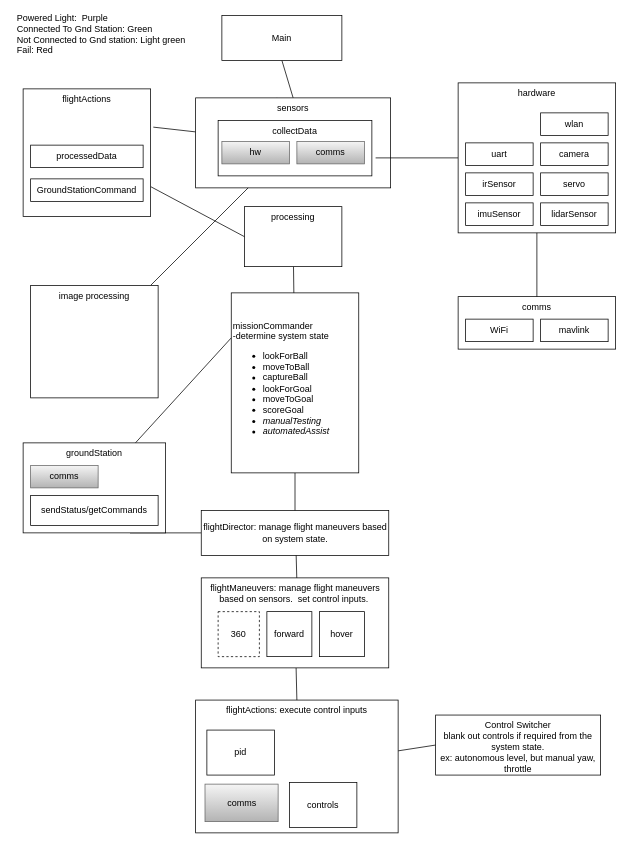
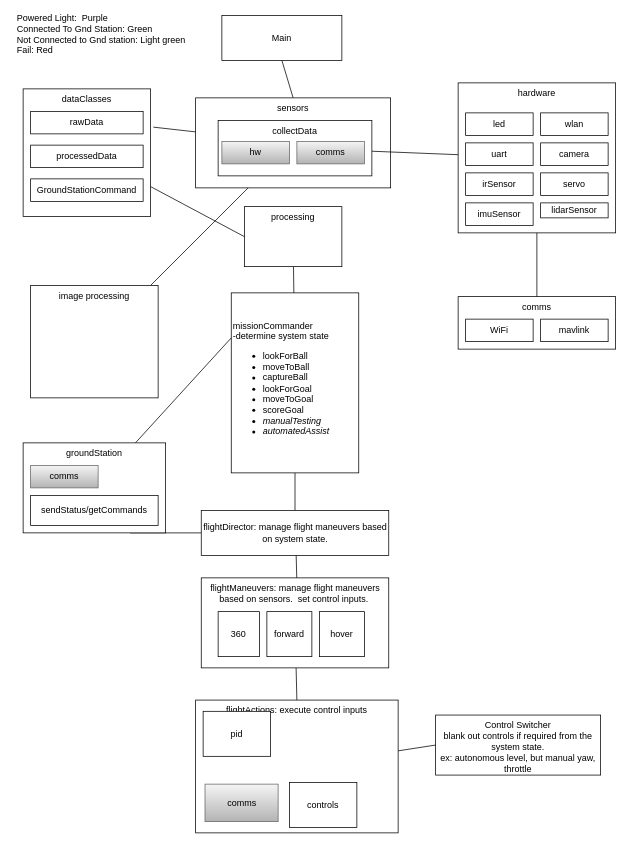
  <mxCell id="0" />
  <mxCell id="1" parent="0" />
  <mxCell id="2" value="" style="edgeStyle=none;html=1;endArrow=none;endFill=0;exitX=0.5;exitY=1;exitDx=0;exitDy=0;entryX=0.5;entryY=0;entryDx=0;entryDy=0;" parent="1" source="3" target="21" edge="1"><mxGeometry relative="1" as="geometry"><mxPoint x="359.31" y="190" as="sourcePoint" /></mxGeometry></mxCell>
  <mxCell id="3" value="Main" style="rounded=0;whiteSpace=wrap;html=1;" parent="1" vertex="1"><mxGeometry x="295" y="20" width="160" height="60" as="geometry" /></mxCell>
  <mxCell id="4" value="" style="edgeStyle=none;html=1;endArrow=none;endFill=0;exitX=0.5;exitY=1;exitDx=0;exitDy=0;" parent="1" source="5" edge="1"><mxGeometry relative="1" as="geometry"><mxPoint x="408" y="632.93" as="sourcePoint" /><mxPoint x="392.5" y="682.93" as="targetPoint" /></mxGeometry></mxCell>
  <mxCell id="5" value="missionCommander&lt;br&gt;-determine system state&lt;br&gt;&lt;ul&gt;&lt;li&gt;lookForBall&lt;/li&gt;&lt;li&gt;moveToBall&lt;/li&gt;&lt;li&gt;captureBall&lt;/li&gt;&lt;li&gt;lookForGoal&lt;/li&gt;&lt;li&gt;moveToGoal&lt;/li&gt;&lt;li&gt;scoreGoal&lt;/li&gt;&lt;li&gt;&lt;i&gt;manualTesting&lt;/i&gt;&lt;/li&gt;&lt;li&gt;&lt;i&gt;automatedAssist&lt;/i&gt;&lt;/li&gt;&lt;/ul&gt;" style="rounded=0;whiteSpace=wrap;html=1;align=left;" parent="1" vertex="1"><mxGeometry x="307.5" y="390" width="170" height="240" as="geometry" /></mxCell>
  <mxCell id="6" style="edgeStyle=none;html=1;entryX=0.5;entryY=0;entryDx=0;entryDy=0;endArrow=none;endFill=0;" parent="1" edge="1"><mxGeometry relative="1" as="geometry"><mxPoint x="393.315" y="712.93" as="sourcePoint" /><mxPoint x="395" y="775" as="targetPoint" /></mxGeometry></mxCell>
  <mxCell id="7" style="edgeStyle=none;html=1;entryX=0.75;entryY=1;entryDx=0;entryDy=0;fontColor=#000000;endArrow=none;endFill=0;exitX=0;exitY=0.5;exitDx=0;exitDy=0;" parent="1" source="8" target="10" edge="1"><mxGeometry relative="1" as="geometry" /></mxCell>
  <mxCell id="8" value="flightDirector: manage flight maneuvers based on system state." style="rounded=0;whiteSpace=wrap;html=1;" parent="1" vertex="1"><mxGeometry x="267.5" y="680" width="250" height="60" as="geometry" /></mxCell>
  <mxCell id="9" style="edgeStyle=none;html=1;entryX=0;entryY=0.25;entryDx=0;entryDy=0;fontColor=#000000;endArrow=none;endFill=0;" parent="1" source="10" target="5" edge="1"><mxGeometry relative="1" as="geometry" /></mxCell>
  <mxCell id="10" value="groundStation" style="rounded=0;whiteSpace=wrap;html=1;verticalAlign=top;" parent="1" vertex="1"><mxGeometry x="30" y="590" width="190" height="120" as="geometry" /></mxCell>
  <mxCell id="11" style="edgeStyle=none;html=1;entryX=0;entryY=0.5;entryDx=0;entryDy=0;fontColor=#000000;endArrow=none;endFill=0;" parent="1" source="12" target="49" edge="1"><mxGeometry relative="1" as="geometry" /></mxCell>
  <mxCell id="12" value="flightActions: execute control inputs" style="rounded=0;whiteSpace=wrap;html=1;verticalAlign=top;" parent="1" vertex="1"><mxGeometry x="260" y="932.93" width="270" height="177.07" as="geometry" /></mxCell>
  <mxCell id="13" value="" style="edgeStyle=none;html=1;endArrow=none;endFill=0;entryX=0.5;entryY=0;entryDx=0;entryDy=0;" parent="1" source="14" target="12" edge="1"><mxGeometry relative="1" as="geometry"><mxPoint x="395" y="895" as="sourcePoint" /></mxGeometry></mxCell>
  <mxCell id="14" value="flightManeuvers: manage flight maneuvers based on sensors.&amp;nbsp; set control inputs.&amp;nbsp;" style="rounded=0;whiteSpace=wrap;html=1;verticalAlign=top;" parent="1" vertex="1"><mxGeometry x="267.5" y="770" width="250" height="120" as="geometry" /></mxCell>
  <mxCell id="15" value="controls" style="rounded=0;whiteSpace=wrap;html=1;" parent="1" vertex="1"><mxGeometry x="385" y="1042.93" width="90" height="60" as="geometry" /></mxCell>
- <mxCell id="16" value="pid" style="rounded=0;whiteSpace=wrap;html=1;" parent="1" vertex="1"><mxGeometry x="275" y="972.93" width="90" height="60" as="geometry" /></mxCell>
- <mxCell id="17" value="360" style="rounded=0;whiteSpace=wrap;html=1;dashed=1;" parent="1" vertex="1"><mxGeometry x="290" y="815" width="55" height="60" as="geometry" /></mxCell>
+ <mxCell id="16" value="pid" style="rounded=0;whiteSpace=wrap;html=1;" parent="1" vertex="1"><mxGeometry x="270" y="947.93" width="90" height="60" as="geometry" /></mxCell>
+ <mxCell id="17" value="360" style="rounded=0;whiteSpace=wrap;html=1;" parent="1" vertex="1"><mxGeometry x="290" y="815" width="55" height="60" as="geometry" /></mxCell>
  <mxCell id="18" value="forward" style="rounded=0;whiteSpace=wrap;html=1;" parent="1" vertex="1"><mxGeometry x="355" y="815" width="60" height="60" as="geometry" /></mxCell>
  <mxCell id="19" style="edgeStyle=none;html=1;fontColor=#000000;endArrow=none;endFill=0;" parent="1" source="21" target="35" edge="1"><mxGeometry relative="1" as="geometry" /></mxCell>
  <mxCell id="20" style="edgeStyle=none;html=1;entryX=1.021;entryY=0.3;entryDx=0;entryDy=0;entryPerimeter=0;fontColor=#000000;endArrow=none;endFill=0;" parent="1" source="21" target="45" edge="1"><mxGeometry relative="1" as="geometry" /></mxCell>
  <mxCell id="21" value="sensors" style="rounded=0;whiteSpace=wrap;html=1;verticalAlign=top;" parent="1" vertex="1"><mxGeometry x="260" y="130" width="260" height="120" as="geometry" /></mxCell>
- <mxCell id="22" style="edgeStyle=none;html=1;entryX=0.923;entryY=0.667;entryDx=0;entryDy=0;entryPerimeter=0;endArrow=none;endFill=0;" parent="1" source="23" target="21" edge="1"><mxGeometry relative="1" as="geometry" /></mxCell>
+ <mxCell id="22" style="edgeStyle=none;html=1;endArrow=none;endFill=0;" parent="1" source="23" target="35" edge="1"><mxGeometry relative="1" as="geometry" /></mxCell>
  <mxCell id="23" value="hardware" style="rounded=0;whiteSpace=wrap;html=1;verticalAlign=top;" parent="1" vertex="1"><mxGeometry x="610" y="110" width="210" height="200" as="geometry" /></mxCell>
+ <mxCell id="24" value="led" style="rounded=0;whiteSpace=wrap;html=1;" parent="1" vertex="1"><mxGeometry x="620" y="150" width="90" height="30" as="geometry" /></mxCell>
  <mxCell id="25" value="wlan" style="rounded=0;whiteSpace=wrap;html=1;" parent="1" vertex="1"><mxGeometry x="720" y="150" width="90" height="30" as="geometry" /></mxCell>
  <mxCell id="26" value="uart" style="rounded=0;whiteSpace=wrap;html=1;" parent="1" vertex="1"><mxGeometry x="620" y="190" width="90" height="30" as="geometry" /></mxCell>
  <mxCell id="27" value="camera" style="rounded=0;whiteSpace=wrap;html=1;" parent="1" vertex="1"><mxGeometry x="720" y="190" width="90" height="30" as="geometry" /></mxCell>
  <mxCell id="28" value="irSensor" style="rounded=0;whiteSpace=wrap;html=1;" parent="1" vertex="1"><mxGeometry x="620" y="230" width="90" height="30" as="geometry" /></mxCell>
  <mxCell id="29" value="servo" style="rounded=0;whiteSpace=wrap;html=1;" parent="1" vertex="1"><mxGeometry x="720" y="230" width="90" height="30" as="geometry" /></mxCell>
  <mxCell id="30" value="imuSensor" style="rounded=0;whiteSpace=wrap;html=1;" parent="1" vertex="1"><mxGeometry x="620" y="270" width="90" height="30" as="geometry" /></mxCell>
  <mxCell id="31" value="hover" style="rounded=0;whiteSpace=wrap;html=1;" parent="1" vertex="1"><mxGeometry x="425" y="815" width="60" height="60" as="geometry" /></mxCell>
  <mxCell id="32" value="comms&lt;br&gt;" style="rounded=0;whiteSpace=wrap;html=1;verticalAlign=top;" parent="1" vertex="1"><mxGeometry x="610" y="395" width="210" height="70" as="geometry" /></mxCell>
  <mxCell id="33" value="WiFi&lt;span style=&quot;color: rgba(0 , 0 , 0 , 0) ; font-family: monospace ; font-size: 0px&quot;&gt;%3CmxGraphModel%3E%3Croot%3E%3CmxCell%20id%3D%220%22%2F%3E%3CmxCell%20id%3D%221%22%20parent%3D%220%22%2F%3E%3CmxCell%20id%3D%222%22%20value%3D%22servo%22%20style%3D%22rounded%3D0%3BwhiteSpace%3Dwrap%3Bhtml%3D1%3B%22%20vertex%3D%221%22%20parent%3D%221%22%3E%3CmxGeometry%20x%3D%22660%22%20y%3D%22290%22%20width%3D%2290%22%20height%3D%2230%22%20as%3D%22geometry%22%2F%3E%3C%2FmxCell%3E%3C%2Froot%3E%3C%2FmxGraphModel%3E&lt;/span&gt;" style="rounded=0;whiteSpace=wrap;html=1;" parent="1" vertex="1"><mxGeometry x="620" y="425" width="90" height="30" as="geometry" /></mxCell>
  <mxCell id="34" value="mavlink" style="rounded=0;whiteSpace=wrap;html=1;" parent="1" vertex="1"><mxGeometry x="720" y="425" width="90" height="30" as="geometry" /></mxCell>
  <mxCell id="35" value="collectData" style="rounded=0;whiteSpace=wrap;html=1;verticalAlign=top;" parent="1" vertex="1"><mxGeometry x="290" y="160" width="205" height="74" as="geometry" /></mxCell>
  <mxCell id="36" style="edgeStyle=none;html=1;entryX=0.5;entryY=0;entryDx=0;entryDy=0;endArrow=none;endFill=0;exitX=0.5;exitY=1;exitDx=0;exitDy=0;" parent="1" source="23" target="32" edge="1"><mxGeometry relative="1" as="geometry"><mxPoint x="620" y="192.282" as="sourcePoint" /><mxPoint x="459.98" y="150.04" as="targetPoint" /></mxGeometry></mxCell>
  <mxCell id="37" value="sendStatus/getCommands" style="rounded=0;whiteSpace=wrap;html=1;" parent="1" vertex="1"><mxGeometry x="40" y="660" width="170" height="40" as="geometry" /></mxCell>
  <mxCell id="38" value="comms" style="rounded=0;whiteSpace=wrap;html=1;fillColor=#f5f5f5;strokeColor=#666666;gradientColor=#b3b3b3;fontColor=#000000;" parent="1" vertex="1"><mxGeometry x="40" y="620" width="90" height="30" as="geometry" /></mxCell>
  <mxCell id="39" value="hw" style="rounded=0;whiteSpace=wrap;html=1;fillColor=#f5f5f5;strokeColor=#666666;gradientColor=#b3b3b3;fontColor=#000000;" parent="1" vertex="1"><mxGeometry x="295" y="188" width="90" height="30" as="geometry" /></mxCell>
  <mxCell id="40" value="comms" style="rounded=0;whiteSpace=wrap;html=1;fillColor=#f5f5f5;strokeColor=#666666;gradientColor=#b3b3b3;fontColor=#000000;" parent="1" vertex="1"><mxGeometry x="395" y="188" width="90" height="30" as="geometry" /></mxCell>
  <mxCell id="41" value="comms" style="rounded=0;whiteSpace=wrap;html=1;fillColor=#f5f5f5;strokeColor=#666666;gradientColor=#b3b3b3;fontColor=#000000;" parent="1" vertex="1"><mxGeometry x="272.5" y="1045" width="97.5" height="50" as="geometry" /></mxCell>
  <mxCell id="42" value="" style="edgeStyle=none;html=1;fontColor=#000000;endArrow=none;endFill=0;" parent="1" source="43" target="5" edge="1"><mxGeometry relative="1" as="geometry" /></mxCell>
  <mxCell id="43" value="processing" style="rounded=0;whiteSpace=wrap;html=1;verticalAlign=top;" parent="1" vertex="1"><mxGeometry x="325" y="275" width="130" height="80" as="geometry" /></mxCell>
  <mxCell id="44" style="edgeStyle=none;html=1;entryX=0;entryY=0.5;entryDx=0;entryDy=0;fontColor=#000000;endArrow=none;endFill=0;" parent="1" source="45" target="43" edge="1"><mxGeometry relative="1" as="geometry" /></mxCell>
- <mxCell id="45" value="flightActions" style="rounded=0;whiteSpace=wrap;html=1;verticalAlign=top;" parent="1" vertex="1"><mxGeometry x="30" y="118" width="170" height="170" as="geometry" /></mxCell>
+ <mxCell id="45" value="dataClasses" style="rounded=0;whiteSpace=wrap;html=1;verticalAlign=top;" parent="1" vertex="1"><mxGeometry x="30" y="118" width="170" height="170" as="geometry" /></mxCell>
+ <mxCell id="46" value="rawData" style="rounded=0;whiteSpace=wrap;html=1;" parent="1" vertex="1"><mxGeometry x="40" y="148" width="150" height="30" as="geometry" /></mxCell>
  <mxCell id="47" value="processedData" style="rounded=0;whiteSpace=wrap;html=1;" parent="1" vertex="1"><mxGeometry x="40" y="193" width="150" height="30" as="geometry" /></mxCell>
  <mxCell id="48" value="GroundStationCommand" style="rounded=0;whiteSpace=wrap;html=1;" parent="1" vertex="1"><mxGeometry x="40" y="238" width="150" height="30" as="geometry" /></mxCell>
  <mxCell id="49" value="Control Switcher&lt;br&gt;blank out controls if required from the system state.&lt;br&gt;ex: autonomous level, but manual yaw, throttle" style="rounded=0;whiteSpace=wrap;html=1;verticalAlign=top;" parent="1" vertex="1"><mxGeometry x="580" y="952.9" width="220" height="80.03" as="geometry" /></mxCell>
  <mxCell id="50" style="edgeStyle=none;html=1;fontColor=#000000;endArrow=none;endFill=0;" parent="1" source="51" target="21" edge="1"><mxGeometry relative="1" as="geometry" /></mxCell>
  <mxCell id="51" value="image processing" style="rounded=0;whiteSpace=wrap;html=1;verticalAlign=top;" parent="1" vertex="1"><mxGeometry x="40" y="380" width="170" height="150" as="geometry" /></mxCell>
- <mxCell id="52" value="lidarSensor" style="rounded=0;whiteSpace=wrap;html=1;" vertex="1" parent="1"><mxGeometry x="720" y="270" width="90" height="30" as="geometry" /></mxCell>
+ <mxCell id="52" value="lidarSensor" style="rounded=0;whiteSpace=wrap;html=1;" vertex="1" parent="1"><mxGeometry x="720" y="270" width="90" height="20" as="geometry" /></mxCell>
  <mxCell id="53" value="Powered Light:&amp;nbsp; Purple&lt;br&gt;Connected To Gnd Station: Green&lt;br&gt;Not Connected to Gnd station: Light green&lt;br&gt;Fail: Red" style="text;html=1;strokeColor=none;fillColor=none;align=left;verticalAlign=middle;whiteSpace=wrap;rounded=0;" vertex="1" parent="1"><mxGeometry x="20" y="30" width="240" height="30" as="geometry" /></mxCell>
